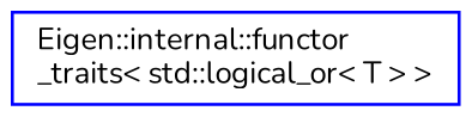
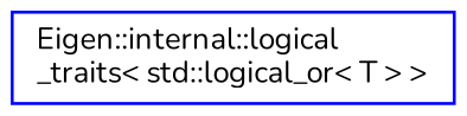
  digraph {
    rankdir=LR
    fontname=Nunito
-   n1 [color=blue fillcolor=white fontname=Nunito fontsize=10 height=0.2 label="Eigen::internal::functor\l_traits\< std::logical_or\< T \> \>" shape=box style=filled width=0.4]
+   n1 [color=blue fillcolor=white fontname=Nunito fontsize=10 height=0.2 label="Eigen::internal::logical\l_traits\< std::logical_or\< T \> \>" shape=box style=filled width=0.4]
  }
